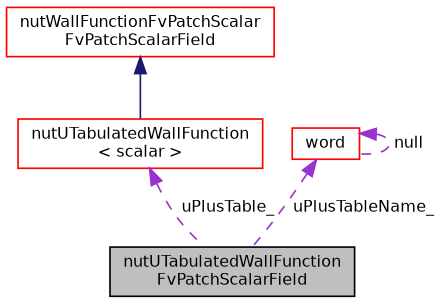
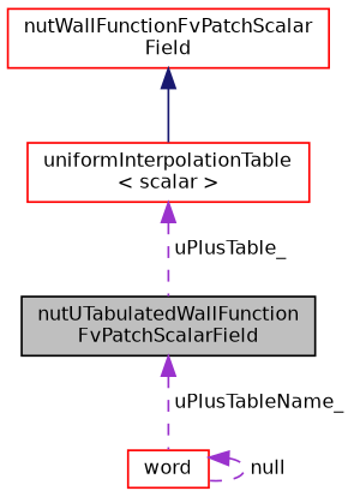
  digraph {
    node [color=red fontname=Helvetica fontsize=10 shape=record]
    edge [color=darkorchid3 dir=back fontname=Helvetica fontsize=10 labelfontname=Helvetica labelfontsize=10 style=dashed]
    n1 [color=black fillcolor=grey75 fontcolor=black height=0.2 label="nutUTabulatedWallFunction\lFvPatchScalarField" style=filled width=0.4]
-   n2 [height=0.2 label="nutWallFunctionFvPatchScalar\lFvPatchScalarField" width=0.4]
-   n3 [height=0.2 label="nutUTabulatedWallFunction\l\< scalar \>" width=0.4]
+   n2 [height=0.2 label="nutWallFunctionFvPatchScalar\lField" width=0.4]
+   n3 [height=0.2 label="uniformInterpolationTable\l\< scalar \>" width=0.4]
    n4 [height=0.2 label=word width=0.4]
    n2 -> n3 [color=midnightblue style=solid]
    n3 -> n1 [label=" uPlusTable_"]
-   n4 -> n1 [label=" uPlusTableName_"]
+   n1 -> n4 [label=" uPlusTableName_"]
    n4 -> n4 [label=" null"]
  }
